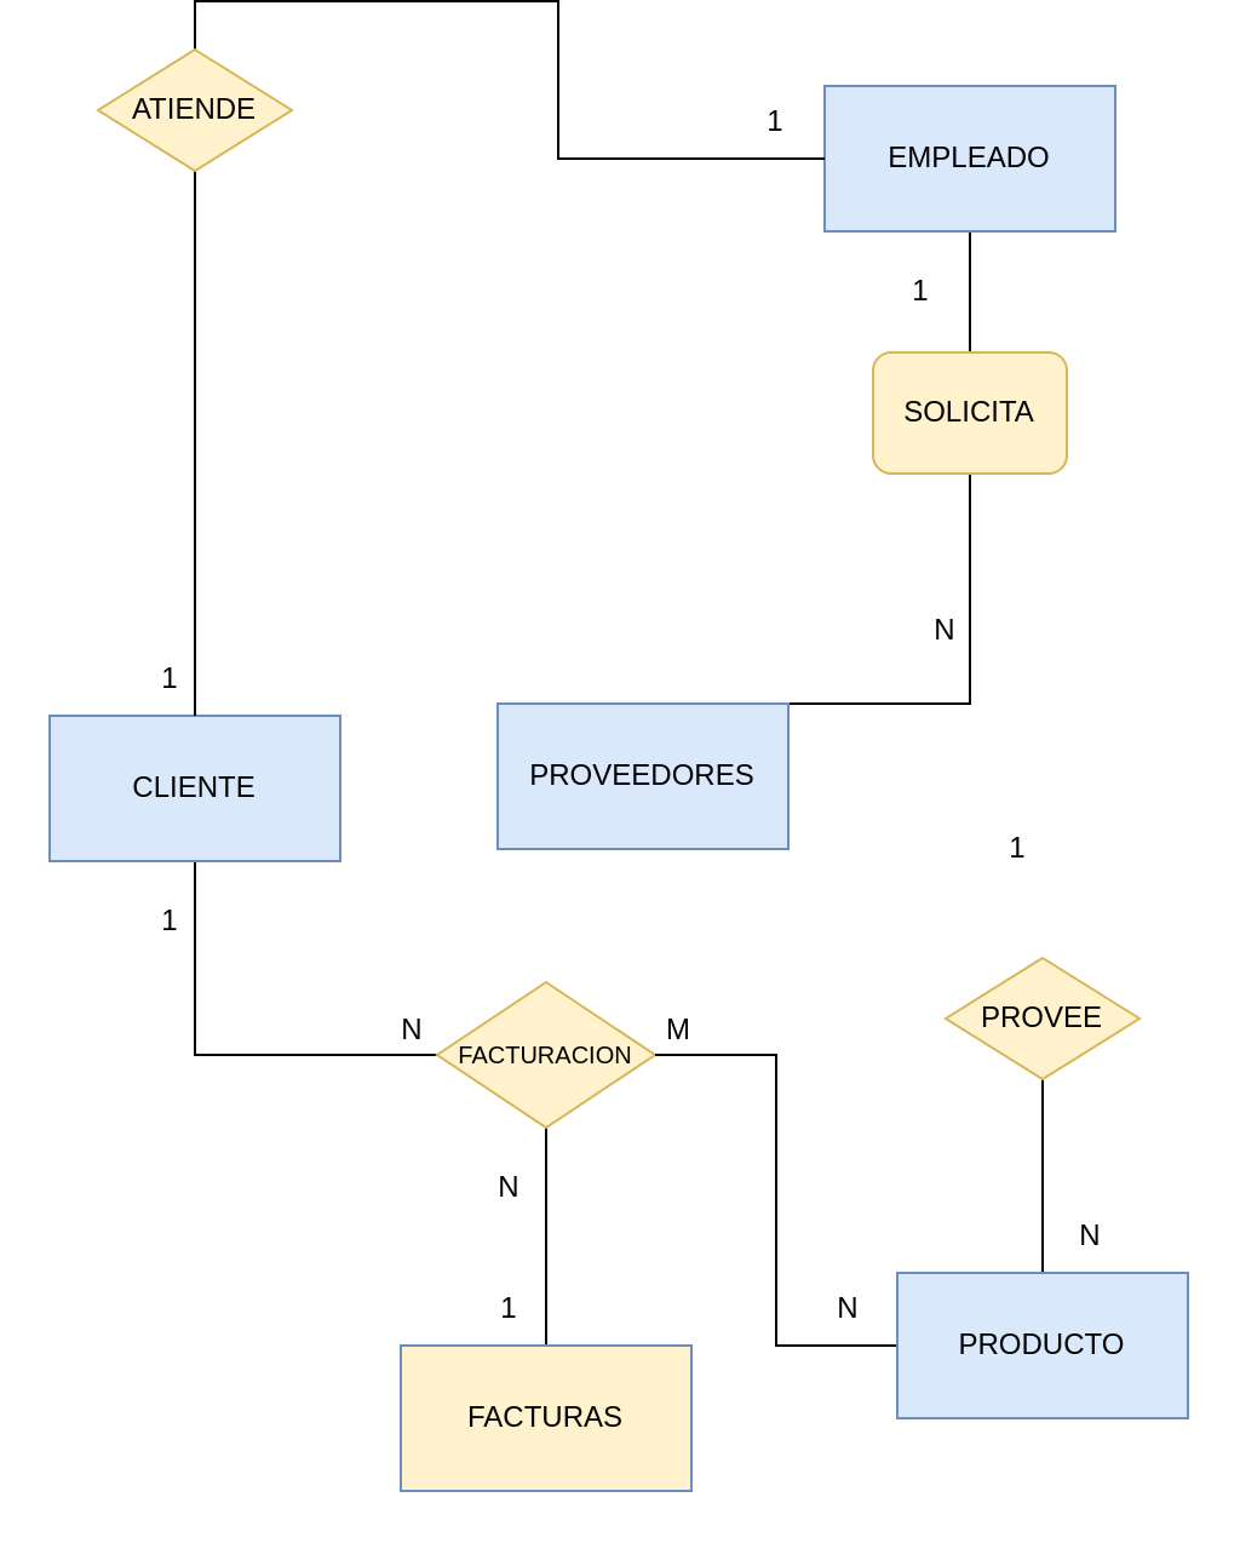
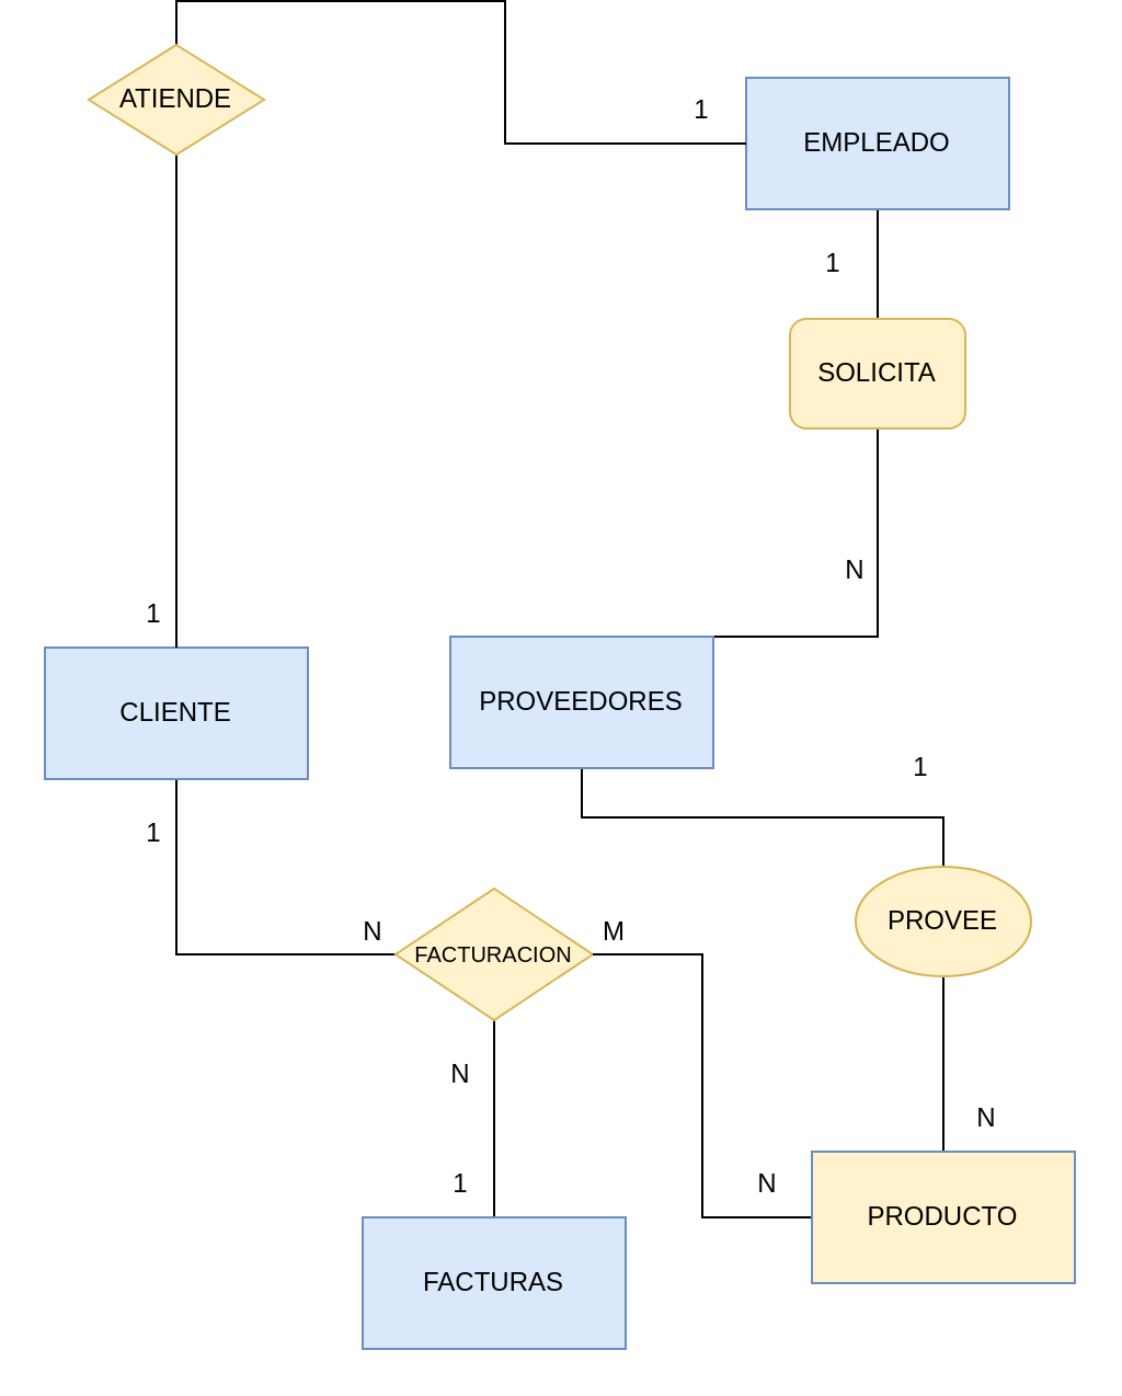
  <mxCell id="0" />
  <mxCell id="1" parent="0" />
  <mxCell id="2" style="edgeStyle=orthogonalEdgeStyle;rounded=0;orthogonalLoop=1;jettySize=auto;html=1;exitX=0.5;exitY=1;exitDx=0;exitDy=0;entryX=0;entryY=0.5;entryDx=0;entryDy=0;endArrow=none;endFill=0;" edge="1" parent="1" source="3" target="14"><mxGeometry relative="1" as="geometry" /></mxCell>
  <mxCell id="3" value="CLIENTE" style="rounded=0;whiteSpace=wrap;html=1;fillColor=#dae8fc;strokeColor=#6c8ebf;" vertex="1" parent="1"><mxGeometry x="20" y="295" width="120" height="60" as="geometry" /></mxCell>
  <mxCell id="4" style="edgeStyle=orthogonalEdgeStyle;rounded=0;orthogonalLoop=1;jettySize=auto;html=1;exitX=0.5;exitY=1;exitDx=0;exitDy=0;endArrow=none;endFill=0;" edge="1" parent="1" source="5" target="31"><mxGeometry relative="1" as="geometry" /></mxCell>
  <mxCell id="5" value="EMPLEADO" style="rounded=0;whiteSpace=wrap;html=1;fillColor=#dae8fc;strokeColor=#6c8ebf;" vertex="1" parent="1"><mxGeometry x="340" y="35" width="120" height="60" as="geometry" /></mxCell>
+ <mxCell id="6" style="edgeStyle=orthogonalEdgeStyle;rounded=0;orthogonalLoop=1;jettySize=auto;html=1;exitX=0.5;exitY=1;exitDx=0;exitDy=0;entryX=0.5;entryY=0;entryDx=0;entryDy=0;endArrow=none;endFill=0;" edge="1" parent="1" source="8" target="30"><mxGeometry relative="1" as="geometry" /></mxCell>
  <mxCell id="7" style="edgeStyle=orthogonalEdgeStyle;rounded=0;orthogonalLoop=1;jettySize=auto;html=1;exitX=0.5;exitY=0;exitDx=0;exitDy=0;entryX=0.5;entryY=1;entryDx=0;entryDy=0;endArrow=none;endFill=0;" edge="1" parent="1" source="8" target="31"><mxGeometry relative="1" as="geometry"><Array as="points"><mxPoint x="400" y="205" /><mxPoint x="400" y="205" /></Array></mxGeometry></mxCell>
  <mxCell id="8" value="PROVEEDORES" style="rounded=0;whiteSpace=wrap;html=1;fillColor=#dae8fc;strokeColor=#6c8ebf;" vertex="1" parent="1"><mxGeometry x="205" y="290" width="120" height="60" as="geometry" /></mxCell>
  <mxCell id="9" style="edgeStyle=orthogonalEdgeStyle;rounded=0;orthogonalLoop=1;jettySize=auto;html=1;entryX=0.5;entryY=1;entryDx=0;entryDy=0;endArrow=none;endFill=0;" edge="1" parent="1" source="10" target="14"><mxGeometry relative="1" as="geometry" /></mxCell>
- <mxCell id="10" value="FACTURAS" style="rounded=0;whiteSpace=wrap;html=1;fillColor=#fff2cc;strokeColor=#6c8ebf;" vertex="1" parent="1"><mxGeometry x="165" y="555" width="120" height="60" as="geometry" /></mxCell>
+ <mxCell id="10" value="FACTURAS" style="rounded=0;whiteSpace=wrap;html=1;fillColor=#dae8fc;strokeColor=#6c8ebf;" vertex="1" parent="1"><mxGeometry x="165" y="555" width="120" height="60" as="geometry" /></mxCell>
  <mxCell id="11" style="edgeStyle=orthogonalEdgeStyle;rounded=0;orthogonalLoop=1;jettySize=auto;html=1;endArrow=none;endFill=0;exitX=0.5;exitY=1;exitDx=0;exitDy=0;" edge="1" parent="1" source="13" target="3"><mxGeometry relative="1" as="geometry"><mxPoint x="100" y="215" as="sourcePoint" /></mxGeometry></mxCell>
  <mxCell id="12" style="edgeStyle=orthogonalEdgeStyle;rounded=0;orthogonalLoop=1;jettySize=auto;html=1;exitX=0.5;exitY=0;exitDx=0;exitDy=0;endArrow=none;endFill=0;entryX=0;entryY=0.5;entryDx=0;entryDy=0;" edge="1" parent="1" source="13" target="5"><mxGeometry relative="1" as="geometry" /></mxCell>
  <mxCell id="13" value="ATIENDE" style="rhombus;whiteSpace=wrap;html=1;fillColor=#fff2cc;strokeColor=#d6b656;" vertex="1" parent="1"><mxGeometry x="40" y="20" width="80" height="50" as="geometry" /></mxCell>
  <mxCell id="14" value="&lt;font style=&quot;font-size: 10px;&quot;&gt;FACTURACION&lt;/font&gt;" style="rhombus;whiteSpace=wrap;html=1;fillColor=#fff2cc;strokeColor=#d6b656;" vertex="1" parent="1"><mxGeometry x="180" y="405" width="90" height="60" as="geometry" /></mxCell>
  <mxCell id="15" value="1" style="text;html=1;strokeColor=none;fillColor=none;align=center;verticalAlign=middle;whiteSpace=wrap;rounded=0;" vertex="1" parent="1"><mxGeometry x="350" y="105" width="60" height="30" as="geometry" /></mxCell>
  <mxCell id="16" value="1" style="text;html=1;strokeColor=none;fillColor=none;align=center;verticalAlign=middle;whiteSpace=wrap;rounded=0;" vertex="1" parent="1"><mxGeometry x="40" y="265" width="60" height="30" as="geometry" /></mxCell>
  <mxCell id="17" value="1" style="text;html=1;strokeColor=none;fillColor=none;align=center;verticalAlign=middle;whiteSpace=wrap;rounded=0;" vertex="1" parent="1"><mxGeometry x="40" y="365" width="60" height="30" as="geometry" /></mxCell>
  <mxCell id="18" value="1" style="text;html=1;strokeColor=none;fillColor=none;align=center;verticalAlign=middle;whiteSpace=wrap;rounded=0;" vertex="1" parent="1"><mxGeometry x="180" y="525" width="60" height="30" as="geometry" /></mxCell>
  <mxCell id="19" value="1" style="text;html=1;strokeColor=none;fillColor=none;align=center;verticalAlign=middle;whiteSpace=wrap;rounded=0;" vertex="1" parent="1"><mxGeometry x="390" y="335" width="60" height="30" as="geometry" /></mxCell>
  <mxCell id="20" value="N" style="text;html=1;strokeColor=none;fillColor=none;align=center;verticalAlign=middle;whiteSpace=wrap;rounded=0;" vertex="1" parent="1"><mxGeometry x="140" y="410" width="60" height="30" as="geometry" /></mxCell>
  <mxCell id="21" value="M" style="text;html=1;strokeColor=none;fillColor=none;align=center;verticalAlign=middle;whiteSpace=wrap;rounded=0;" vertex="1" parent="1"><mxGeometry x="250" y="410" width="60" height="30" as="geometry" /></mxCell>
  <mxCell id="22" value="N" style="text;html=1;strokeColor=none;fillColor=none;align=center;verticalAlign=middle;whiteSpace=wrap;rounded=0;" vertex="1" parent="1"><mxGeometry x="180" y="475" width="60" height="30" as="geometry" /></mxCell>
  <mxCell id="23" style="edgeStyle=orthogonalEdgeStyle;rounded=0;orthogonalLoop=1;jettySize=auto;html=1;entryX=1;entryY=0.5;entryDx=0;entryDy=0;endArrow=none;endFill=0;" edge="1" parent="1" source="25" target="14"><mxGeometry relative="1" as="geometry" /></mxCell>
  <mxCell id="24" style="edgeStyle=orthogonalEdgeStyle;rounded=0;orthogonalLoop=1;jettySize=auto;html=1;entryX=0.5;entryY=1;entryDx=0;entryDy=0;endArrow=none;endFill=0;" edge="1" parent="1" source="25" target="30"><mxGeometry relative="1" as="geometry" /></mxCell>
- <mxCell id="25" value="PRODUCTO" style="rounded=0;whiteSpace=wrap;html=1;fillColor=#dae8fc;strokeColor=#6c8ebf;" vertex="1" parent="1"><mxGeometry x="370" y="525" width="120" height="60" as="geometry" /></mxCell>
+ <mxCell id="25" value="PRODUCTO" style="rounded=0;whiteSpace=wrap;html=1;fillColor=#fff2cc;strokeColor=#6c8ebf;" vertex="1" parent="1"><mxGeometry x="370" y="525" width="120" height="60" as="geometry" /></mxCell>
  <mxCell id="26" value="N" style="text;html=1;strokeColor=none;fillColor=none;align=center;verticalAlign=middle;whiteSpace=wrap;rounded=0;" vertex="1" parent="1"><mxGeometry x="320" y="525" width="60" height="30" as="geometry" /></mxCell>
  <mxCell id="27" value="N" style="text;html=1;strokeColor=none;fillColor=none;align=center;verticalAlign=middle;whiteSpace=wrap;rounded=0;" vertex="1" parent="1"><mxGeometry x="420" y="495" width="60" height="30" as="geometry" /></mxCell>
  <mxCell id="28" value="N" style="text;html=1;strokeColor=none;fillColor=none;align=center;verticalAlign=middle;whiteSpace=wrap;rounded=0;" vertex="1" parent="1"><mxGeometry x="360" y="245" width="60" height="30" as="geometry" /></mxCell>
  <mxCell id="29" value="1" style="text;html=1;strokeColor=none;fillColor=none;align=center;verticalAlign=middle;whiteSpace=wrap;rounded=0;" vertex="1" parent="1"><mxGeometry x="290" y="35" width="60" height="30" as="geometry" /></mxCell>
- <mxCell id="30" value="PROVEE" style="rhombus;whiteSpace=wrap;html=1;fillColor=#fff2cc;strokeColor=#d6b656;" vertex="1" parent="1"><mxGeometry x="390" y="395" width="80" height="50" as="geometry" /></mxCell>
+ <mxCell id="30" value="PROVEE" style="ellipse;whiteSpace=wrap;html=1;fillColor=#fff2cc;strokeColor=#d6b656;" vertex="1" parent="1"><mxGeometry x="390" y="395" width="80" height="50" as="geometry" /></mxCell>
  <mxCell id="31" value="SOLICITA" style="whiteSpace=wrap;html=1;fillColor=#fff2cc;strokeColor=#d6b656;rounded=1;" vertex="1" parent="1"><mxGeometry x="360" y="145" width="80" height="50" as="geometry" /></mxCell>
